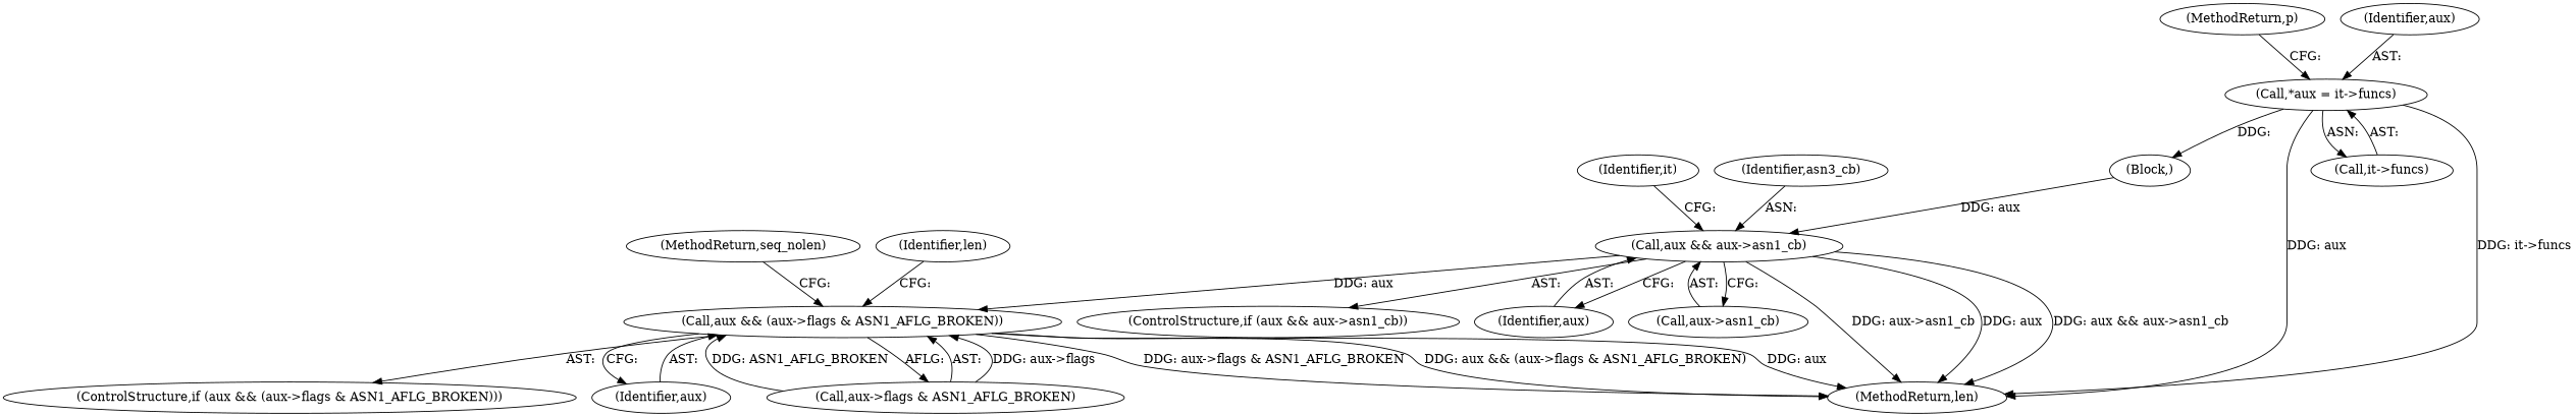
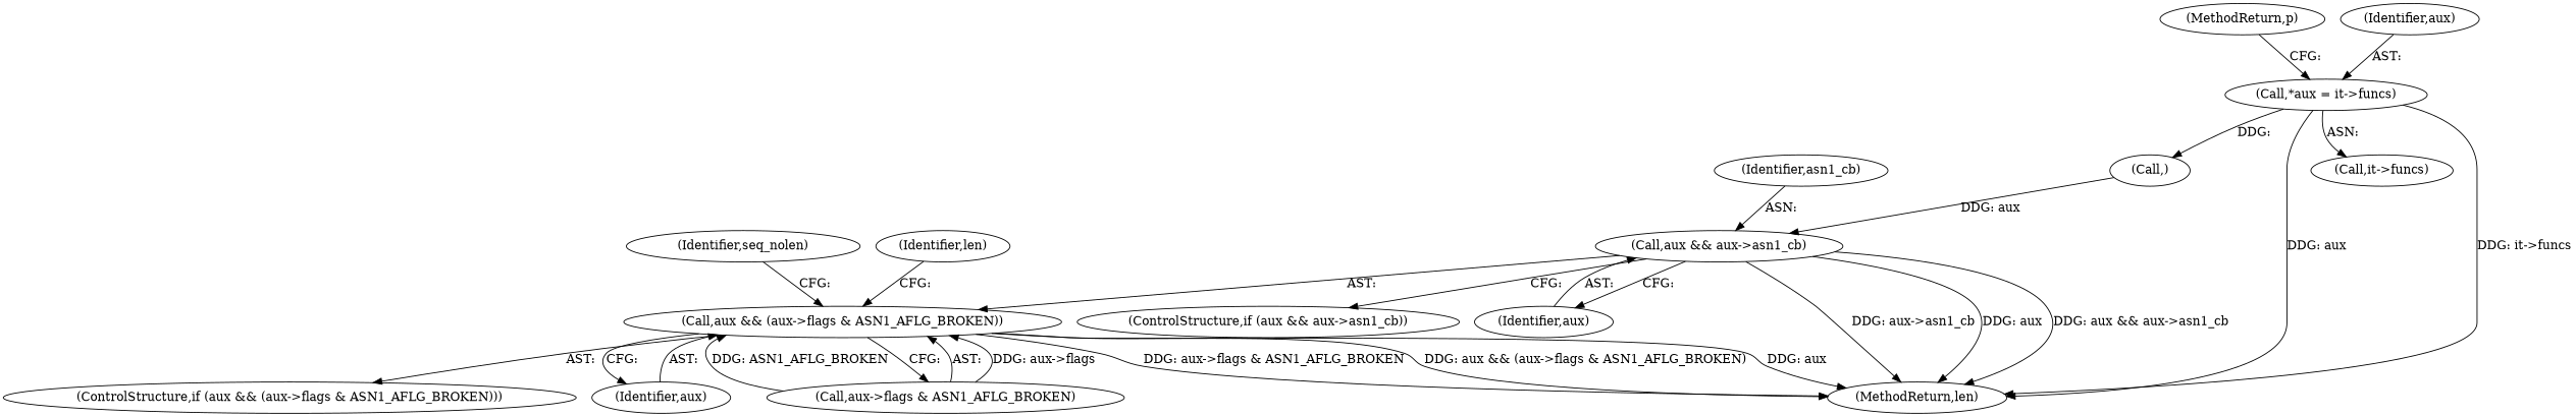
  digraph {
    n1 [label="(Call,*aux = it->funcs)"]
    n2 [label="(MethodReturn,len)"]
    n3 [label="(Call,it->funcs)"]
-   n4 [label="(Block,)"]
+   n4 [label="(Call,)"]
    n5 [label="(Call,aux && aux->asn1_cb)"]
    n6 [label="(Call,aux && (aux->flags & ASN1_AFLG_BROKEN))"]
    n7 [label="(ControlStructure,if (aux && aux->asn1_cb))"]
    n8 [label="(Identifier,aux)"]
-   n9 [label="(Call,aux->asn1_cb)"]
    n10 [label="(Call,aux->flags & ASN1_AFLG_BROKEN)"]
    n11 [label="(Identifier,aux)"]
    n12 [label="(ControlStructure,if (aux && (aux->flags & ASN1_AFLG_BROKEN)))"]
    n13 [label="(MethodReturn,p)"]
    n14 [label="(Identifier,aux)"]
-   n15 [label="(Identifier,it)"]
    n16 [label="(Identifier,len)"]
-   n17 [label="(MethodReturn,seq_nolen)"]
-   n18 [label="(Identifier,asn3_cb)"]
+   n17 [label="(Identifier,seq_nolen)"]
+   n18 [label="(Identifier,asn1_cb)"]
    n1 -> n2 [label="DDG: it->funcs"]
    n1 -> n2 [label="DDG: aux"]
    n1 -> n3 [label="ASN: "]
    n1 -> n4 [label="DDG: "]
-   n3 -> n1 [label="AST: "]
    n4 -> n5 [label="DDG: aux"]
    n5 -> n2 [label="DDG: aux->asn1_cb"]
    n5 -> n2 [label="DDG: aux"]
    n5 -> n2 [label="DDG: aux && aux->asn1_cb"]
-   n5 -> n6 [label="DDG: aux"]
-   n5 -> n7 [label="AST: "]
+   n5 -> n6 [label="AST: "]
+   n5 -> n7 [label="CFG: "]
    n5 -> n8 [label="CFG: "]
-   n5 -> n9 [label="CFG: "]
    n6 -> n2 [label="DDG: aux->flags & ASN1_AFLG_BROKEN"]
    n6 -> n2 [label="DDG: aux && (aux->flags & ASN1_AFLG_BROKEN)"]
    n6 -> n2 [label="DDG: aux"]
-   n6 -> n10 [label="AFLG: "]
+   n6 -> n10 [label="CFG: "]
    n6 -> n11 [label="CFG: "]
    n6 -> n12 [label="AST: "]
    n8 -> n5 [label="AST: "]
-   n9 -> n5 [label="AST: "]
    n10 -> n6 [label="AST: "]
    n10 -> n6 [label="DDG: aux->flags"]
    n10 -> n6 [label="DDG: ASN1_AFLG_BROKEN"]
    n11 -> n6 [label="AST: "]
    n13 -> n1 [label="CFG: "]
    n14 -> n1 [label="AST: "]
-   n15 -> n5 [label="CFG: "]
    n16 -> n6 [label="CFG: "]
    n17 -> n6 [label="CFG: "]
    n18 -> n5 [label="ASN: "]
  }
